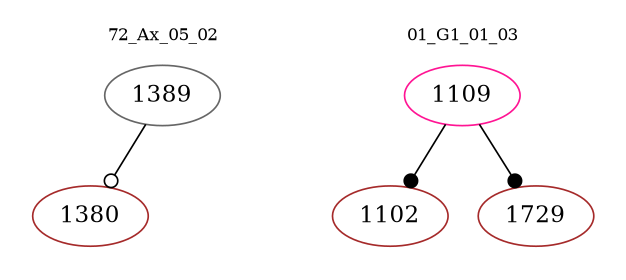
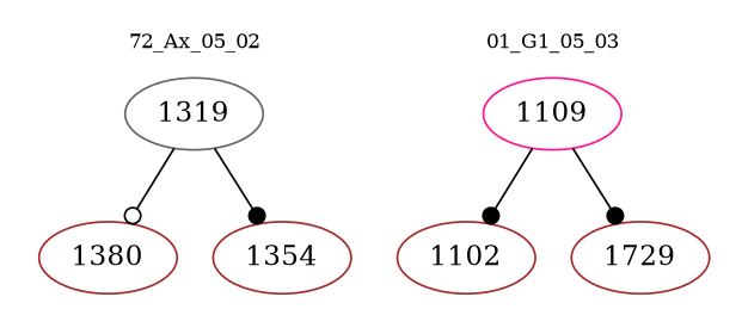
  digraph {
    node [color=brown]
    edge [arrowhead=dot color=black]
-   n1 [color=gray40 label=1389]
+   n1 [color=gray40 label=1319]
    n2 [label=1380]
+   n3 [label=1354]
    n4 [color=deeppink label=1109]
    n5 [label=1102]
    n6 [label=1729]
    subgraph cluster_1 {
      color=white
      fontsize=10
      label="72_Ax_05_02"
      n1
      n2
+     n3
    }
    subgraph cluster_2 {
      color=white
      fontsize=10
-     label="01_G1_01_03"
+     label="01_G1_05_03"
      n4
      n5
      n6
    }
    n1 -> n2 [arrowhead=odot]
+   n1 -> n3
    n4 -> n5
    n4 -> n6
  }
